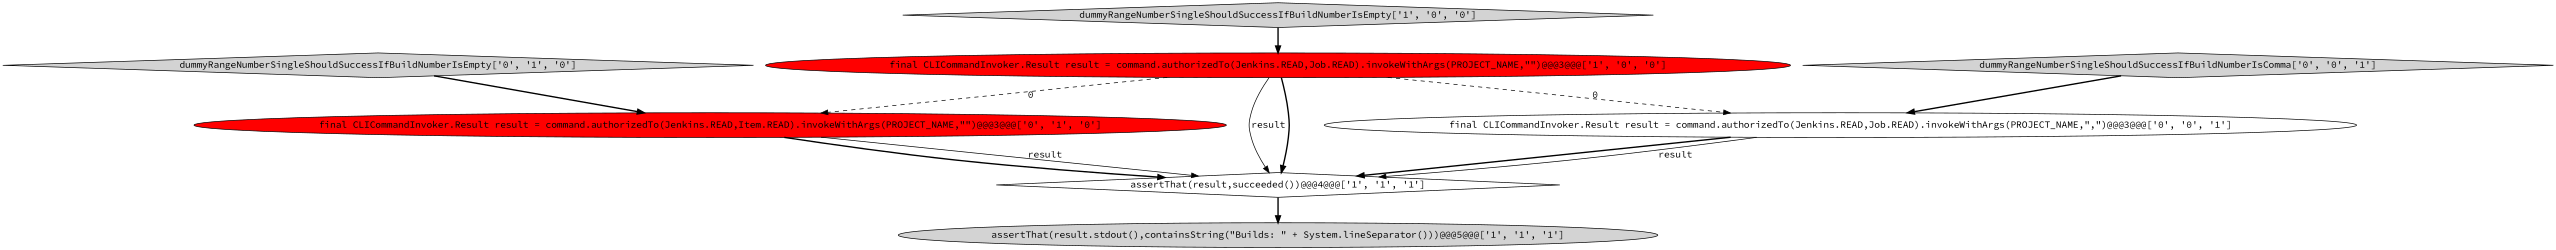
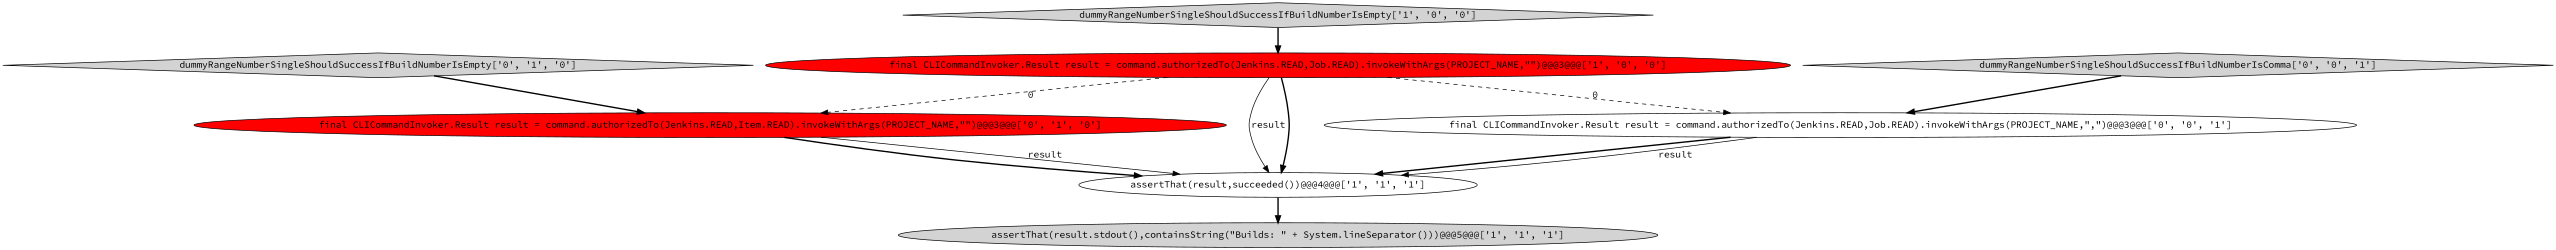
  digraph {
    fontname="Source Code Pro"
    node [fillcolor=lightgray shape=ellipse style=filled fontname="Source Code Pro"]
    edge [style=bold fontname="Source Code Pro"]
-   n1 [fillcolor=white label="assertThat(result,succeeded())@@@4@@@['1', '1', '1']" shape=diamond]
+   n1 [fillcolor=white label="assertThat(result,succeeded())@@@4@@@['1', '1', '1']"]
    n2 [label="assertThat(result.stdout(),containsString(\"Builds: \" + System.lineSeparator()))@@@5@@@['1', '1', '1']"]
    n3 [label="dummyRangeNumberSingleShouldSuccessIfBuildNumberIsEmpty['0', '1', '0']" shape=diamond]
    n4 [fillcolor=red label="final CLICommandInvoker.Result result = command.authorizedTo(Jenkins.READ,Item.READ).invokeWithArgs(PROJECT_NAME,\"\")@@@3@@@['0', '1', '0']"]
    n5 [label="dummyRangeNumberSingleShouldSuccessIfBuildNumberIsComma['0', '0', '1']" shape=diamond]
    n6 [fillcolor=white label="final CLICommandInvoker.Result result = command.authorizedTo(Jenkins.READ,Job.READ).invokeWithArgs(PROJECT_NAME,\",\")@@@3@@@['0', '0', '1']"]
    n7 [fillcolor=red label="final CLICommandInvoker.Result result = command.authorizedTo(Jenkins.READ,Job.READ).invokeWithArgs(PROJECT_NAME,\"\")@@@3@@@['1', '0', '0']"]
    n8 [label="dummyRangeNumberSingleShouldSuccessIfBuildNumberIsEmpty['1', '0', '0']" shape=diamond]
    n1 -> n2
    n3 -> n4
    n4 -> n1 [label=result style=solid]
    n4 -> n1
    n5 -> n6
    n6 -> n1
    n6 -> n1 [label=result style=solid]
    n7 -> n1
    n7 -> n1 [label=result style=solid]
    n7 -> n4 [label=0 style=dashed]
    n7 -> n6 [label=0 style=dashed]
    n8 -> n7
  }
